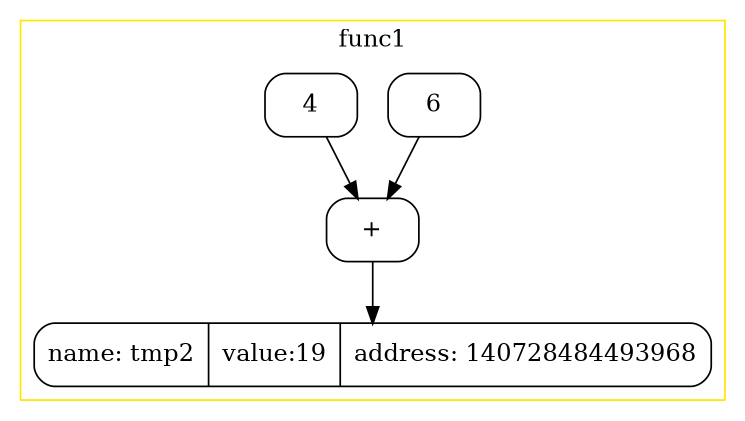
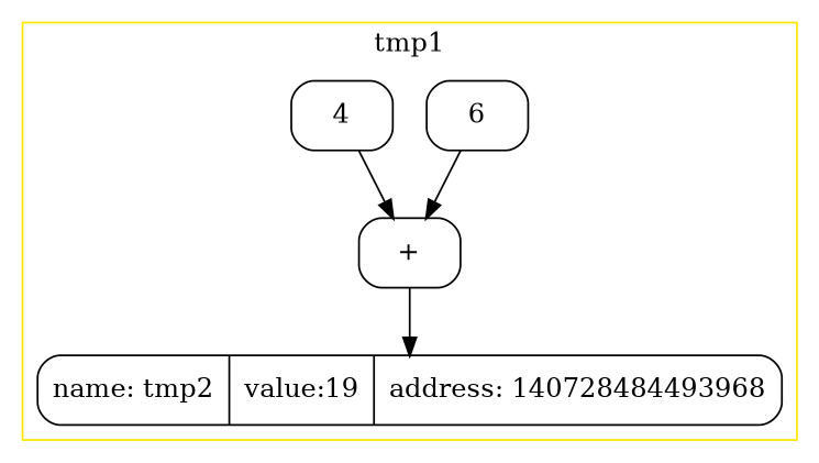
  digraph {
    rankdir=TB
    node [shape=Mrecord]
    n1 [color=black label="+"]
    n2 [label=" name: tmp2 | value:19 | address: 140728484493968 "]
    6
    4
    subgraph cluster_1 {
      color="0.15,1,1"
-     label=func1
+     label=tmp1
      n1
      n2
      6
      4
    }
    n1 -> n2
    6 -> n1
    4 -> n1
  }
